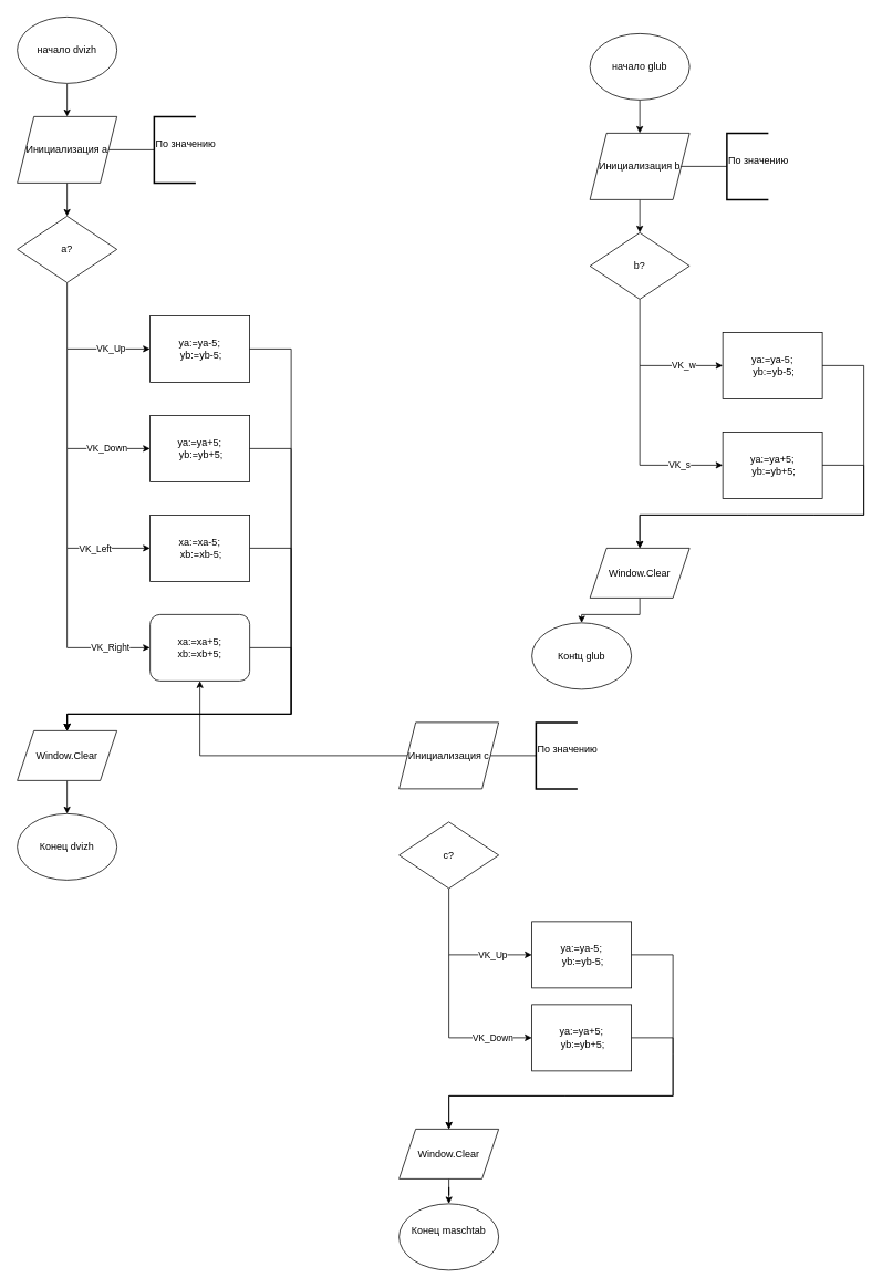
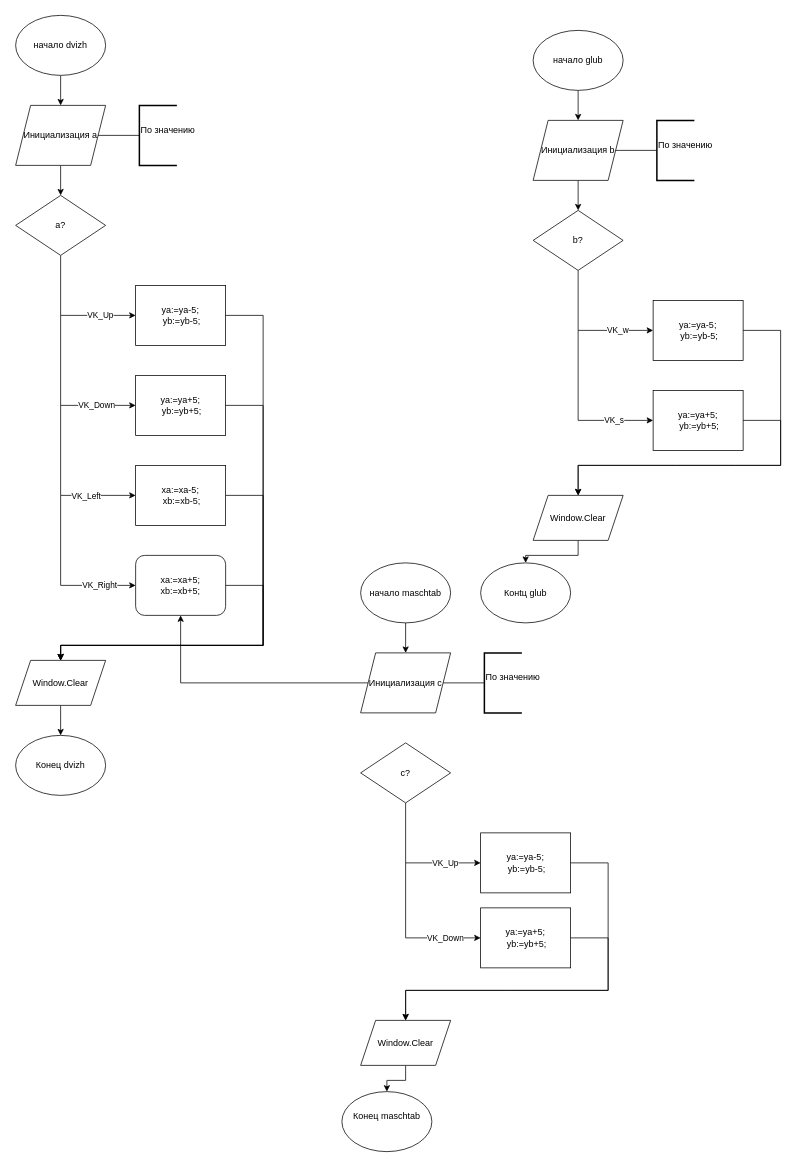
  <mxCell id="0" />
  <mxCell id="1" parent="0" />
  <mxCell id="2" value="" style="edgeStyle=orthogonalEdgeStyle;rounded=0;orthogonalLoop=1;jettySize=auto;html=1;" parent="1" source="3" target="5" edge="1"><mxGeometry relative="1" as="geometry" /></mxCell>
  <mxCell id="3" value="начало dvizh" style="ellipse;whiteSpace=wrap;html=1;" parent="1" vertex="1"><mxGeometry x="20" y="20" width="120" height="80" as="geometry" /></mxCell>
  <mxCell id="4" value="" style="edgeStyle=orthogonalEdgeStyle;rounded=0;orthogonalLoop=1;jettySize=auto;html=1;" parent="1" source="5" target="10" edge="1"><mxGeometry relative="1" as="geometry" /></mxCell>
  <mxCell id="5" value="Инициализация a" style="shape=parallelogram;perimeter=parallelogramPerimeter;whiteSpace=wrap;html=1;fixedSize=1;" parent="1" vertex="1"><mxGeometry x="20" y="140" width="120" height="80" as="geometry" /></mxCell>
  <mxCell id="6" value="" style="endArrow=none;html=1;rounded=0;exitX=1;exitY=0.5;exitDx=0;exitDy=0;" parent="1" source="5" target="7" edge="1"><mxGeometry width="50" height="50" relative="1" as="geometry"><mxPoint x="80" y="80" as="sourcePoint" /><mxPoint x="210" y="180" as="targetPoint" /></mxGeometry></mxCell>
  <mxCell id="7" value="По значению&lt;div&gt;&lt;br&gt;&lt;/div&gt;" style="strokeWidth=2;html=1;shape=mxgraph.flowchart.annotation_1;align=left;pointerEvents=1;" parent="1" vertex="1"><mxGeometry x="185" y="140" width="50" height="80" as="geometry" /></mxCell>
  <mxCell id="8" style="edgeStyle=orthogonalEdgeStyle;rounded=0;orthogonalLoop=1;jettySize=auto;html=1;entryX=0;entryY=0.5;entryDx=0;entryDy=0;" parent="1" source="10" target="11" edge="1"><mxGeometry relative="1" as="geometry"><Array as="points"><mxPoint x="80" y="420" /></Array></mxGeometry></mxCell>
  <mxCell id="9" value="VK_Up" style="edgeLabel;html=1;align=center;verticalAlign=middle;resizable=0;points=[];" parent="8" vertex="1" connectable="0"><mxGeometry x="0.467" y="1" relative="1" as="geometry"><mxPoint as="offset" /></mxGeometry></mxCell>
  <mxCell id="10" value="a?" style="rhombus;whiteSpace=wrap;html=1;" parent="1" vertex="1"><mxGeometry x="20" y="260" width="120" height="80" as="geometry" /></mxCell>
  <mxCell id="11" value="&lt;div&gt;ya:=ya-5;&lt;/div&gt;&lt;div&gt;&amp;nbsp;yb:=yb-5;&lt;/div&gt;" style="rounded=0;whiteSpace=wrap;html=1;" parent="1" vertex="1"><mxGeometry x="180" y="380" width="120" height="80" as="geometry" /></mxCell>
  <mxCell id="12" value="&lt;div&gt;ya:=ya+5;&lt;/div&gt;&lt;div&gt;&amp;nbsp;yb:=yb+5;&lt;/div&gt;" style="rounded=0;whiteSpace=wrap;html=1;" parent="1" vertex="1"><mxGeometry x="180" y="500" width="120" height="80" as="geometry" /></mxCell>
  <mxCell id="13" style="edgeStyle=orthogonalEdgeStyle;rounded=0;orthogonalLoop=1;jettySize=auto;html=1;entryX=0.5;entryY=0;entryDx=0;entryDy=0;" parent="1" source="14" target="24" edge="1"><mxGeometry relative="1" as="geometry"><mxPoint x="350" y="860" as="targetPoint" /><Array as="points"><mxPoint x="350" y="660" /><mxPoint x="350" y="860" /><mxPoint x="80" y="860" /></Array></mxGeometry></mxCell>
  <mxCell id="14" value="&lt;div&gt;xa:=xa-5;&lt;/div&gt;&lt;div&gt;&amp;nbsp;xb:=xb-5;&lt;/div&gt;" style="rounded=0;whiteSpace=wrap;html=1;" parent="1" vertex="1"><mxGeometry x="180" y="620" width="120" height="80" as="geometry" /></mxCell>
  <mxCell id="15" style="edgeStyle=orthogonalEdgeStyle;rounded=0;orthogonalLoop=1;jettySize=auto;html=1;entryX=0.5;entryY=0;entryDx=0;entryDy=0;" parent="1" source="16" target="24" edge="1"><mxGeometry relative="1" as="geometry"><mxPoint x="420" y="860" as="targetPoint" /><Array as="points"><mxPoint x="350" y="780" /><mxPoint x="350" y="860" /><mxPoint x="80" y="860" /></Array></mxGeometry></mxCell>
  <mxCell id="16" value="&lt;div&gt;xa:=xa+5;&lt;/div&gt;&lt;div&gt;xb:=xb+5;&lt;/div&gt;" style="whiteSpace=wrap;html=1;rounded=1;" parent="1" vertex="1"><mxGeometry x="180" y="740" width="120" height="80" as="geometry" /></mxCell>
  <mxCell id="17" value="" style="endArrow=classic;html=1;rounded=0;entryX=0;entryY=0.5;entryDx=0;entryDy=0;" parent="1" target="12" edge="1"><mxGeometry width="50" height="50" relative="1" as="geometry"><mxPoint x="80" y="420" as="sourcePoint" /><mxPoint x="130" y="550" as="targetPoint" /><Array as="points"><mxPoint x="80" y="540" /></Array></mxGeometry></mxCell>
  <mxCell id="18" value="VK_Down" style="edgeLabel;html=1;align=center;verticalAlign=middle;resizable=0;points=[];" parent="17" vertex="1" connectable="0"><mxGeometry x="0.518" y="1" relative="1" as="geometry"><mxPoint as="offset" /></mxGeometry></mxCell>
  <mxCell id="19" value="" style="endArrow=classic;html=1;rounded=0;entryX=0;entryY=0.5;entryDx=0;entryDy=0;" parent="1" target="14" edge="1"><mxGeometry width="50" height="50" relative="1" as="geometry"><mxPoint x="80" y="540" as="sourcePoint" /><mxPoint x="60" y="600" as="targetPoint" /><Array as="points"><mxPoint x="80" y="660" /></Array></mxGeometry></mxCell>
  <mxCell id="20" value="VK_Left" style="edgeLabel;html=1;align=center;verticalAlign=middle;resizable=0;points=[];" parent="19" vertex="1" connectable="0"><mxGeometry x="0.391" relative="1" as="geometry"><mxPoint as="offset" /></mxGeometry></mxCell>
  <mxCell id="21" value="" style="endArrow=classic;html=1;rounded=0;entryX=0;entryY=0.5;entryDx=0;entryDy=0;" parent="1" target="16" edge="1"><mxGeometry width="50" height="50" relative="1" as="geometry"><mxPoint x="80" y="660" as="sourcePoint" /><mxPoint x="90" y="720" as="targetPoint" /><Array as="points"><mxPoint x="80" y="780" /></Array></mxGeometry></mxCell>
  <mxCell id="22" value="VK_Right" style="edgeLabel;html=1;align=center;verticalAlign=middle;resizable=0;points=[];" parent="21" vertex="1" connectable="0"><mxGeometry x="0.554" y="1" relative="1" as="geometry"><mxPoint as="offset" /></mxGeometry></mxCell>
  <mxCell id="23" value="" style="edgeStyle=orthogonalEdgeStyle;rounded=0;orthogonalLoop=1;jettySize=auto;html=1;" parent="1" source="24" target="44" edge="1"><mxGeometry relative="1" as="geometry" /></mxCell>
  <mxCell id="24" value="Window.Clear" style="shape=parallelogram;perimeter=parallelogramPerimeter;whiteSpace=wrap;html=1;fixedSize=1;" parent="1" vertex="1"><mxGeometry x="20" y="880" width="120" height="60" as="geometry" /></mxCell>
  <mxCell id="25" value="" style="endArrow=classic;html=1;rounded=0;exitX=1;exitY=0.5;exitDx=0;exitDy=0;entryX=0.5;entryY=0;entryDx=0;entryDy=0;" parent="1" source="11" target="24" edge="1"><mxGeometry width="50" height="50" relative="1" as="geometry"><mxPoint x="460" y="720" as="sourcePoint" /><mxPoint x="510" y="670" as="targetPoint" /><Array as="points"><mxPoint x="350" y="420" /><mxPoint x="350" y="540" /><mxPoint x="350" y="660" /><mxPoint x="350" y="860" /><mxPoint x="80" y="860" /></Array></mxGeometry></mxCell>
  <mxCell id="26" value="" style="endArrow=classic;html=1;rounded=0;exitX=1;exitY=0.5;exitDx=0;exitDy=0;entryX=0.5;entryY=0;entryDx=0;entryDy=0;" parent="1" source="12" target="24" edge="1"><mxGeometry width="50" height="50" relative="1" as="geometry"><mxPoint x="460" y="530" as="sourcePoint" /><mxPoint x="510" y="480" as="targetPoint" /><Array as="points"><mxPoint x="350" y="540" /><mxPoint x="350" y="860" /><mxPoint x="80" y="860" /></Array></mxGeometry></mxCell>
  <mxCell id="27" value="" style="edgeStyle=orthogonalEdgeStyle;rounded=0;orthogonalLoop=1;jettySize=auto;html=1;" parent="1" source="28" target="30" edge="1"><mxGeometry relative="1" as="geometry" /></mxCell>
  <mxCell id="28" value="начало glub" style="ellipse;whiteSpace=wrap;html=1;" parent="1" vertex="1"><mxGeometry x="710" y="40" width="120" height="80" as="geometry" /></mxCell>
  <mxCell id="29" value="" style="edgeStyle=orthogonalEdgeStyle;rounded=0;orthogonalLoop=1;jettySize=auto;html=1;" parent="1" source="30" target="35" edge="1"><mxGeometry relative="1" as="geometry" /></mxCell>
  <mxCell id="30" value="Инициализация b" style="shape=parallelogram;perimeter=parallelogramPerimeter;whiteSpace=wrap;html=1;fixedSize=1;" parent="1" vertex="1"><mxGeometry x="710" y="160" width="120" height="80" as="geometry" /></mxCell>
  <mxCell id="31" value="" style="endArrow=none;html=1;rounded=0;exitX=1;exitY=0.5;exitDx=0;exitDy=0;" parent="1" source="30" target="32" edge="1"><mxGeometry width="50" height="50" relative="1" as="geometry"><mxPoint x="770" y="100" as="sourcePoint" /><mxPoint x="900" y="200" as="targetPoint" /></mxGeometry></mxCell>
  <mxCell id="32" value="По значению&lt;div&gt;&lt;br&gt;&lt;/div&gt;" style="strokeWidth=2;html=1;shape=mxgraph.flowchart.annotation_1;align=left;pointerEvents=1;" parent="1" vertex="1"><mxGeometry x="875" y="160" width="50" height="80" as="geometry" /></mxCell>
  <mxCell id="33" style="edgeStyle=orthogonalEdgeStyle;rounded=0;orthogonalLoop=1;jettySize=auto;html=1;entryX=0;entryY=0.5;entryDx=0;entryDy=0;" parent="1" source="35" target="36" edge="1"><mxGeometry relative="1" as="geometry"><Array as="points"><mxPoint x="770" y="440" /></Array></mxGeometry></mxCell>
  <mxCell id="34" value="VK_w" style="edgeLabel;html=1;align=center;verticalAlign=middle;resizable=0;points=[];" parent="33" vertex="1" connectable="0"><mxGeometry x="0.467" y="1" relative="1" as="geometry"><mxPoint as="offset" /></mxGeometry></mxCell>
  <mxCell id="35" value="b?" style="rhombus;whiteSpace=wrap;html=1;" parent="1" vertex="1"><mxGeometry x="710" y="280" width="120" height="80" as="geometry" /></mxCell>
  <mxCell id="36" value="&lt;div&gt;ya:=ya-5;&lt;/div&gt;&lt;div&gt;&amp;nbsp;yb:=yb-5;&lt;/div&gt;" style="rounded=0;whiteSpace=wrap;html=1;" parent="1" vertex="1"><mxGeometry x="870" y="400" width="120" height="80" as="geometry" /></mxCell>
  <mxCell id="37" value="&lt;div&gt;ya:=ya+5;&lt;/div&gt;&lt;div&gt;&amp;nbsp;yb:=yb+5;&lt;/div&gt;" style="rounded=0;whiteSpace=wrap;html=1;" parent="1" vertex="1"><mxGeometry x="870" y="520" width="120" height="80" as="geometry" /></mxCell>
  <mxCell id="38" value="" style="endArrow=classic;html=1;rounded=0;entryX=0;entryY=0.5;entryDx=0;entryDy=0;" parent="1" target="37" edge="1"><mxGeometry width="50" height="50" relative="1" as="geometry"><mxPoint x="770" y="440" as="sourcePoint" /><mxPoint x="820" y="570" as="targetPoint" /><Array as="points"><mxPoint x="770" y="560" /></Array></mxGeometry></mxCell>
  <mxCell id="39" value="VK_s" style="edgeLabel;html=1;align=center;verticalAlign=middle;resizable=0;points=[];" parent="38" vertex="1" connectable="0"><mxGeometry x="0.518" y="1" relative="1" as="geometry"><mxPoint as="offset" /></mxGeometry></mxCell>
  <mxCell id="40" value="" style="edgeStyle=orthogonalEdgeStyle;rounded=0;orthogonalLoop=1;jettySize=auto;html=1;" parent="1" source="41" target="45" edge="1"><mxGeometry relative="1" as="geometry" /></mxCell>
  <mxCell id="41" value="Window.Clear" style="shape=parallelogram;perimeter=parallelogramPerimeter;whiteSpace=wrap;html=1;fixedSize=1;" parent="1" vertex="1"><mxGeometry x="710" y="660" width="120" height="60" as="geometry" /></mxCell>
  <mxCell id="42" value="" style="endArrow=classic;html=1;rounded=0;exitX=1;exitY=0.5;exitDx=0;exitDy=0;entryX=0.5;entryY=0;entryDx=0;entryDy=0;" parent="1" source="36" target="41" edge="1"><mxGeometry width="50" height="50" relative="1" as="geometry"><mxPoint x="1150" y="740" as="sourcePoint" /><mxPoint x="1200" y="690" as="targetPoint" /><Array as="points"><mxPoint x="1040" y="440" /><mxPoint x="1040" y="560" /><mxPoint x="1040" y="620" /><mxPoint x="770" y="620" /></Array></mxGeometry></mxCell>
  <mxCell id="43" value="" style="endArrow=classic;html=1;rounded=0;exitX=1;exitY=0.5;exitDx=0;exitDy=0;entryX=0.5;entryY=0;entryDx=0;entryDy=0;" parent="1" source="37" target="41" edge="1"><mxGeometry width="50" height="50" relative="1" as="geometry"><mxPoint x="1150" y="550" as="sourcePoint" /><mxPoint x="1200" y="500" as="targetPoint" /><Array as="points"><mxPoint x="1040" y="560" /><mxPoint x="1040" y="620" /><mxPoint x="980" y="620" /><mxPoint x="900" y="620" /><mxPoint x="770" y="620" /></Array></mxGeometry></mxCell>
  <mxCell id="44" value="Конец dvizh" style="ellipse;whiteSpace=wrap;html=1;" parent="1" vertex="1"><mxGeometry x="20" y="980" width="120" height="80" as="geometry" /></mxCell>
  <mxCell id="45" value="Конtц glub" style="ellipse;whiteSpace=wrap;html=1;" parent="1" vertex="1"><mxGeometry x="640" y="750" width="120" height="80" as="geometry" /></mxCell>
+ <mxCell id="46" value="" style="edgeStyle=orthogonalEdgeStyle;rounded=0;orthogonalLoop=1;jettySize=auto;html=1;" parent="1" source="47" target="49" edge="1"><mxGeometry relative="1" as="geometry" /></mxCell>
+ <mxCell id="47" value="начало maschtab" style="ellipse;whiteSpace=wrap;html=1;" parent="1" vertex="1"><mxGeometry x="480" y="750" width="120" height="80" as="geometry" /></mxCell>
  <mxCell id="48" value="" style="edgeStyle=orthogonalEdgeStyle;rounded=0;orthogonalLoop=1;jettySize=auto;html=1;" parent="1" source="49" target="16" edge="1"><mxGeometry relative="1" as="geometry" /></mxCell>
  <mxCell id="49" value="Инициализация c" style="shape=parallelogram;perimeter=parallelogramPerimeter;whiteSpace=wrap;html=1;fixedSize=1;" parent="1" vertex="1"><mxGeometry x="480" y="870" width="120" height="80" as="geometry" /></mxCell>
  <mxCell id="50" value="" style="endArrow=none;html=1;rounded=0;exitX=1;exitY=0.5;exitDx=0;exitDy=0;" parent="1" source="49" target="51" edge="1"><mxGeometry width="50" height="50" relative="1" as="geometry"><mxPoint x="540" y="810" as="sourcePoint" /><mxPoint x="670" y="910" as="targetPoint" /></mxGeometry></mxCell>
  <mxCell id="51" value="По значению&lt;div&gt;&lt;br&gt;&lt;/div&gt;" style="strokeWidth=2;html=1;shape=mxgraph.flowchart.annotation_1;align=left;pointerEvents=1;" parent="1" vertex="1"><mxGeometry x="645" y="870" width="50" height="80" as="geometry" /></mxCell>
  <mxCell id="52" style="edgeStyle=orthogonalEdgeStyle;rounded=0;orthogonalLoop=1;jettySize=auto;html=1;entryX=0;entryY=0.5;entryDx=0;entryDy=0;" parent="1" source="54" target="55" edge="1"><mxGeometry relative="1" as="geometry"><Array as="points"><mxPoint x="540" y="1150" /></Array></mxGeometry></mxCell>
  <mxCell id="53" value="VK_Up" style="edgeLabel;html=1;align=center;verticalAlign=middle;resizable=0;points=[];" parent="52" vertex="1" connectable="0"><mxGeometry x="0.467" y="1" relative="1" as="geometry"><mxPoint as="offset" /></mxGeometry></mxCell>
  <mxCell id="54" value="c?" style="rhombus;whiteSpace=wrap;html=1;" parent="1" vertex="1"><mxGeometry x="480" y="990" width="120" height="80" as="geometry" /></mxCell>
  <mxCell id="55" value="&lt;div&gt;ya:=ya-5;&lt;/div&gt;&lt;div&gt;&amp;nbsp;yb:=yb-5;&lt;/div&gt;" style="rounded=0;whiteSpace=wrap;html=1;" parent="1" vertex="1"><mxGeometry x="640" y="1110" width="120" height="80" as="geometry" /></mxCell>
  <mxCell id="56" value="&lt;div&gt;ya:=ya+5;&lt;/div&gt;&lt;div&gt;&amp;nbsp;yb:=yb+5;&lt;/div&gt;" style="rounded=0;whiteSpace=wrap;html=1;" parent="1" vertex="1"><mxGeometry x="640" y="1210" width="120" height="80" as="geometry" /></mxCell>
  <mxCell id="57" value="" style="endArrow=classic;html=1;rounded=0;entryX=0;entryY=0.5;entryDx=0;entryDy=0;" parent="1" target="56" edge="1"><mxGeometry width="50" height="50" relative="1" as="geometry"><mxPoint x="540" y="1150" as="sourcePoint" /><mxPoint x="590" y="1280" as="targetPoint" /><Array as="points"><mxPoint x="540" y="1250" /></Array></mxGeometry></mxCell>
  <mxCell id="58" value="VK_Down" style="edgeLabel;html=1;align=center;verticalAlign=middle;resizable=0;points=[];" parent="57" vertex="1" connectable="0"><mxGeometry x="0.518" y="1" relative="1" as="geometry"><mxPoint as="offset" /></mxGeometry></mxCell>
  <mxCell id="59" value="" style="edgeStyle=orthogonalEdgeStyle;rounded=0;orthogonalLoop=1;jettySize=auto;html=1;" parent="1" source="60" target="63" edge="1"><mxGeometry relative="1" as="geometry" /></mxCell>
  <mxCell id="60" value="Window.Clear" style="shape=parallelogram;perimeter=parallelogramPerimeter;whiteSpace=wrap;html=1;fixedSize=1;" parent="1" vertex="1"><mxGeometry x="480" y="1360" width="120" height="60" as="geometry" /></mxCell>
  <mxCell id="61" value="" style="endArrow=classic;html=1;rounded=0;exitX=1;exitY=0.5;exitDx=0;exitDy=0;entryX=0.5;entryY=0;entryDx=0;entryDy=0;" parent="1" source="55" target="60" edge="1"><mxGeometry width="50" height="50" relative="1" as="geometry"><mxPoint x="920" y="1450" as="sourcePoint" /><mxPoint x="970" y="1400" as="targetPoint" /><Array as="points"><mxPoint x="810" y="1150" /><mxPoint x="810" y="1270" /><mxPoint x="810" y="1320" /><mxPoint x="540" y="1320" /><mxPoint x="540" y="1360" /></Array></mxGeometry></mxCell>
  <mxCell id="62" value="" style="endArrow=classic;html=1;rounded=0;exitX=1;exitY=0.5;exitDx=0;exitDy=0;entryX=0.5;entryY=0;entryDx=0;entryDy=0;" parent="1" source="56" target="60" edge="1"><mxGeometry width="50" height="50" relative="1" as="geometry"><mxPoint x="920" y="1260" as="sourcePoint" /><mxPoint x="970" y="1210" as="targetPoint" /><Array as="points"><mxPoint x="810" y="1250" /><mxPoint x="810" y="1270" /><mxPoint x="810" y="1320" /><mxPoint x="680" y="1320" /><mxPoint x="540" y="1320" /><mxPoint x="540" y="1360" /></Array></mxGeometry></mxCell>
- <mxCell id="63" value="Конец maschtab&lt;div&gt;&lt;br&gt;&lt;/div&gt;" style="ellipse;whiteSpace=wrap;html=1;" parent="1" vertex="1"><mxGeometry x="480" y="1450" width="120" height="80" as="geometry" /></mxCell>
+ <mxCell id="63" value="Конец maschtab&lt;div&gt;&lt;br&gt;&lt;/div&gt;" style="ellipse;whiteSpace=wrap;html=1;" parent="1" vertex="1"><mxGeometry x="455" y="1455" width="120" height="80" as="geometry" /></mxCell>
